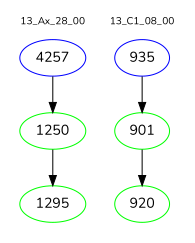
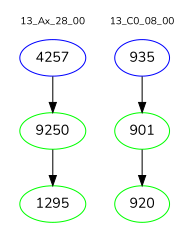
  digraph {
    fontname=Nunito
    node [color=green fontname=Nunito]
    edge [color=black fontname=Nunito]
    n1 [color=blue label=4257]
-   n2 [label=1250]
+   n2 [label=9250]
    n3 [label=1295]
    n4 [color=blue label=935]
    n5 [label=901]
    n6 [label=920]
    subgraph cluster_1 {
      color=white
      fontsize=10
      label="13_Ax_28_00"
      n1
      n2
      n3
    }
    subgraph cluster_2 {
      color=white
      fontsize=10
-     label="13_C1_08_00"
+     label="13_C0_08_00"
      n4
      n5
      n6
    }
    n1 -> n2
    n2 -> n3
    n4 -> n5
    n5 -> n6
  }
